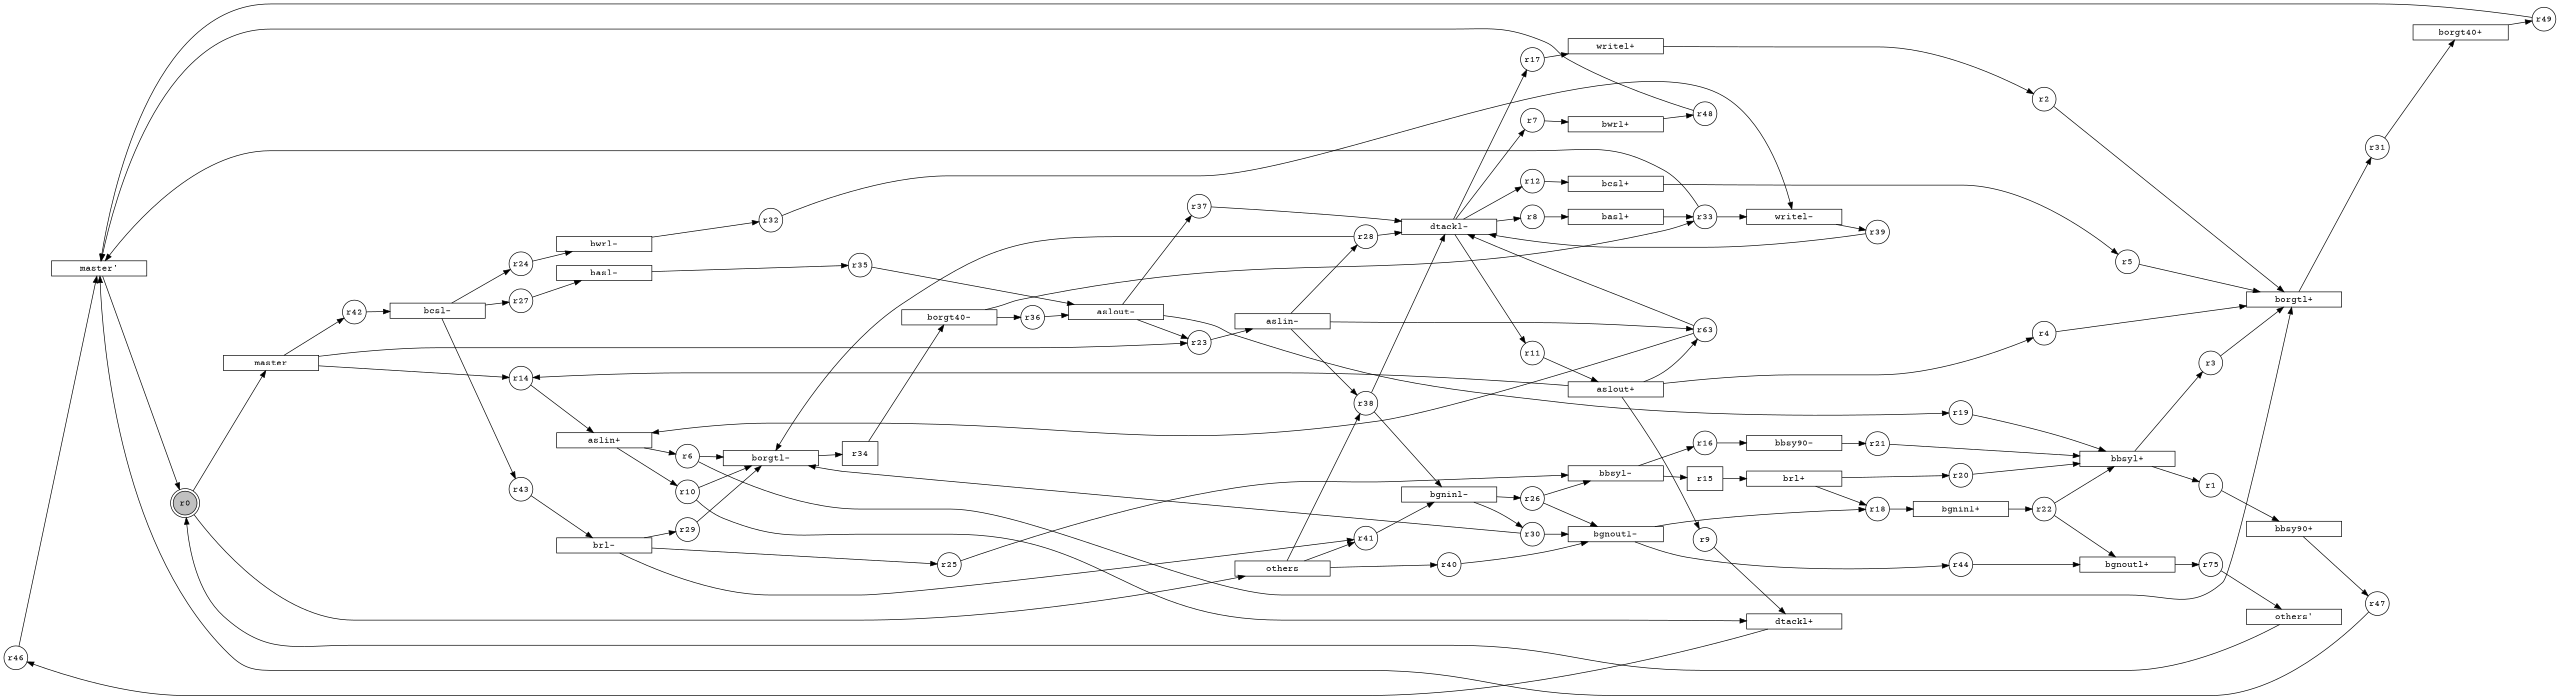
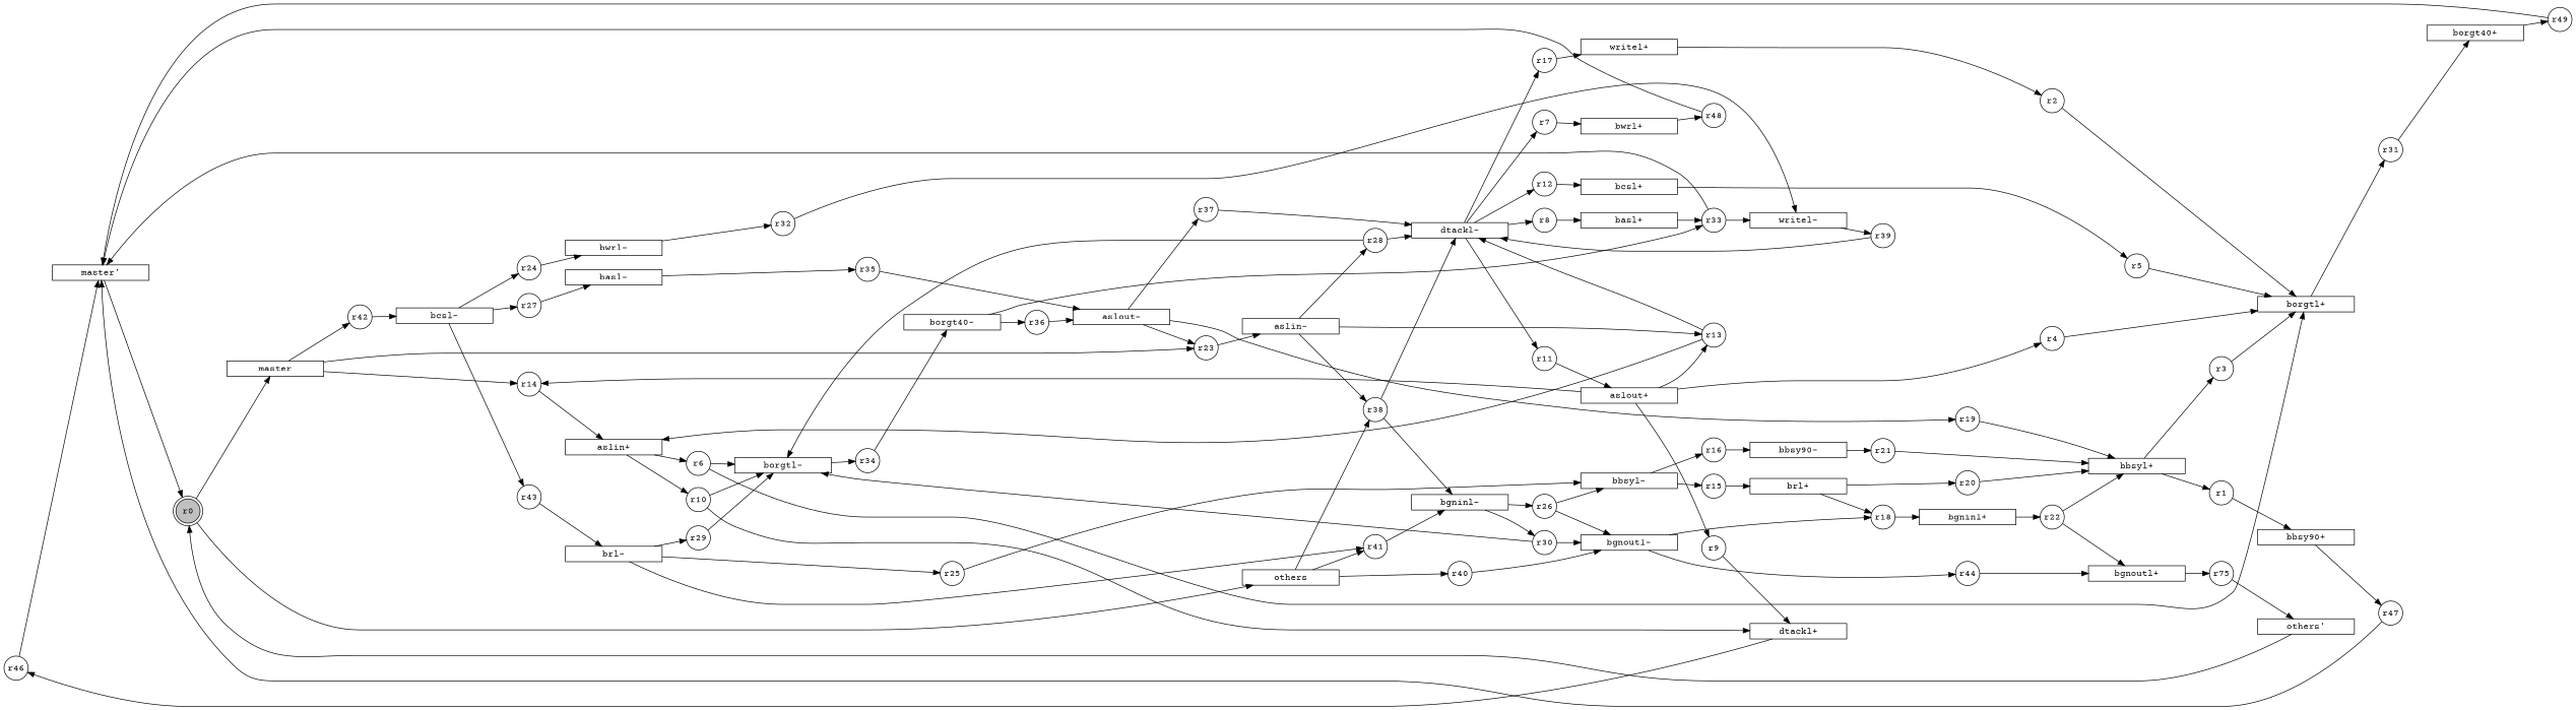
  digraph {
    fontname="Courier Prime"
    rankdir=LR
    node [fixedsize=2 fontname="Courier Prime" shape=circle]
    edge [fontname="Courier Prime"]
    r46
    r7
    r2
    r3
    r4
    r5
    r6
    r1
    r47
    r31
    r48
    r49
    r9
    r10
    r8
    r12
    r11
-   r13 [label=r63]
+   r13
    r14
    r19
    r17
    r16
-   r15 [shape=box]
+   r15
    r20
    r18
    r21
    r22
    r37
    r24
    r23
    r28
    r38
    r32
    r25
    r26
    r29
    r30
    r27
    r35
-   r34 [shape=box]
+   r34
    r36
    r39
    r44
    r41
    r40
    n46 [label=r75]
    r42
    r43
    r33
    r0 [color=black fillcolor=gray shape=doublecircle style=filled]
    n51 [forcelabels=false height=0.2 label="others'" shape=rect width=2 fixedsize=""]
    n52 [forcelabels=false height=0.2 label="master'" shape=rect width=2 fixedsize=""]
    n53 [forcelabels=false height=0.2 label=master shape=rect width=2 fixedsize=""]
    n54 [forcelabels=false height=0.2 label=others shape=rect width=2 fixedsize=""]
    n55 [forcelabels=false height=0.2 label="bbsy90+" shape=rect width=2 fixedsize=""]
    n56 [forcelabels=false height=0.2 label="borgtl+" shape=rect width=2 fixedsize=""]
    n57 [forcelabels=false height=0.2 label="bwrl+" shape=rect width=2 fixedsize=""]
    n58 [forcelabels=false height=0.2 label="basl+" shape=rect width=2 fixedsize=""]
    n59 [forcelabels=false height=0.2 label="dtackl+" shape=rect width=2 fixedsize=""]
    n60 [forcelabels=false height=0.2 label="aslout+" shape=rect width=2 fixedsize=""]
    n61 [forcelabels=false height=0.2 label="bcsl+" shape=rect width=2 fixedsize=""]
    n62 [forcelabels=false height=0.2 label="aslin+" shape=rect width=2 fixedsize=""]
    n63 [forcelabels=false height=0.2 label="brl+" shape=rect width=2 fixedsize=""]
    n64 [forcelabels=false height=0.2 label="bbsy90-" shape=rect width=2 fixedsize=""]
    n65 [forcelabels=false height=0.2 label="writel+" shape=rect width=2 fixedsize=""]
    n66 [forcelabels=false height=0.2 label="bgninl+" shape=rect width=2 fixedsize=""]
    n67 [forcelabels=false height=0.2 label="bbsyl+" shape=rect width=2 fixedsize=""]
    n68 [forcelabels=false height=0.2 label="aslin-" shape=rect width=2 fixedsize=""]
    n69 [forcelabels=false height=0.2 label="bwrl-" shape=rect width=2 fixedsize=""]
    n70 [forcelabels=false height=0.2 label="bbsyl-" shape=rect width=2 fixedsize=""]
    n71 [forcelabels=false height=0.2 label="basl-" shape=rect width=2 fixedsize=""]
    n72 [forcelabels=false height=0.2 label="borgtl-" shape=rect width=2 fixedsize=""]
    n73 [forcelabels=false height=0.2 label="borgt40+" shape=rect width=2 fixedsize=""]
    n74 [forcelabels=false height=0.2 label="writel-" shape=rect width=2 fixedsize=""]
    n75 [forcelabels=false height=0.2 label="borgt40-" shape=rect width=2 fixedsize=""]
    n76 [forcelabels=false height=0.2 label="aslout-" shape=rect width=2 fixedsize=""]
    n77 [forcelabels=false height=0.2 label="dtackl-" shape=rect width=2 fixedsize=""]
    n78 [forcelabels=false height=0.2 label="bgnoutl-" shape=rect width=2 fixedsize=""]
    n79 [forcelabels=false height=0.2 label="bgninl-" shape=rect width=2 fixedsize=""]
    n80 [forcelabels=false height=0.2 label="bcsl-" shape=rect width=2 fixedsize=""]
    n81 [forcelabels=false height=0.2 label="brl-" shape=rect width=2 fixedsize=""]
    n82 [forcelabels=false height=0.2 label="bgnoutl+" shape=rect width=2 fixedsize=""]
    subgraph sub_1 {
      r46
      r7
      r2
      r3
      r4
      r5
      r6
      r1
      r47
      r31
      r48
      r49
      r9
      r10
      r8
      r12
      r11
      r13
      r14
      r19
      r17
      r16
      r15
      r20
      r18
      r21
      r22
      r37
      r24
      r23
      r28
      r38
      r32
      r25
      r26
      r29
      r30
      r27
      r35
      r34
      r36
      r39
      r44
      r41
      r40
      n46
      r42
      r43
      r33
    }
    subgraph sub_2 {
      r0
    }
    subgraph sub_3 {
      n51
      n52
      n53
      n54
      n55
      n56
      n57
      n58
      n59
      n60
      n61
      n62
      n63
      n64
      n65
      n66
      n67
      n68
      n69
      n70
      n71
      n72
      n73
      n74
      n75
      n76
      n77
      n78
      n79
      n80
      n81
      n82
    }
    r46 -> n52
    r7 -> n57
    r2 -> n56
    r3 -> n56
    r4 -> n56
    r5 -> n56
    r6 -> n56
    r6 -> n72
    r1 -> n55
    r47 -> n52
    r31 -> n73
    r48 -> n52
    r49 -> n52
    r9 -> n59
    r10 -> n59
    r10 -> n72
    r8 -> n58
    r12 -> n61
    r11 -> n60
    r13 -> n62
    r13 -> n77
    r14 -> n62
    r19 -> n67
    r17 -> n65
    r16 -> n64
    r15 -> n63
    r20 -> n67
    r18 -> n66
    r21 -> n67
    r22 -> n67
    r22 -> n82
    r37 -> n77
    r24 -> n69
    r23 -> n68
    r28 -> n72
    r28 -> n77
    r38 -> n77
    r38 -> n79
    r32 -> n74
    r25 -> n70
    r26 -> n70
    r26 -> n78
    r29 -> n72
    r30 -> n72
    r30 -> n78
    r27 -> n71
    r35 -> n76
    r34 -> n75
    r36 -> n76
    r39 -> n77
    r44 -> n82
    r41 -> n79
    r40 -> n78
    n46 -> n51
    r42 -> n80
    r43 -> n81
    r33 -> n52
    r33 -> n74
    r0 -> n53
    r0 -> n54
    n51 -> r0
    n52 -> r0
    n53 -> r14
    n53 -> r23
    n53 -> r42
    n54 -> r38
    n54 -> r41
    n54 -> r40
    n55 -> r47
    n56 -> r31
    n57 -> r48
    n58 -> r33
    n59 -> r46
    n60 -> r4
    n60 -> r9
    n60 -> r13
    n60 -> r14
    n61 -> r5
    n62 -> r6
    n62 -> r10
    n63 -> r20
    n63 -> r18
    n64 -> r21
    n65 -> r2
    n66 -> r22
    n67 -> r3
    n67 -> r1
    n68 -> r13
    n68 -> r28
    n68 -> r38
    n69 -> r32
    n70 -> r16
    n70 -> r15
    n71 -> r35
    n72 -> r34
    n73 -> r49
    n74 -> r39
    n75 -> r36
    n75 -> r33
    n76 -> r19
    n76 -> r37
    n76 -> r23
    n77 -> r7
    n77 -> r8
    n77 -> r12
    n77 -> r11
    n77 -> r17
    n78 -> r18
    n78 -> r44
    n79 -> r26
    n79 -> r30
    n80 -> r24
    n80 -> r27
    n80 -> r43
    n81 -> r25
    n81 -> r29
    n81 -> r41
    n82 -> n46
  }
